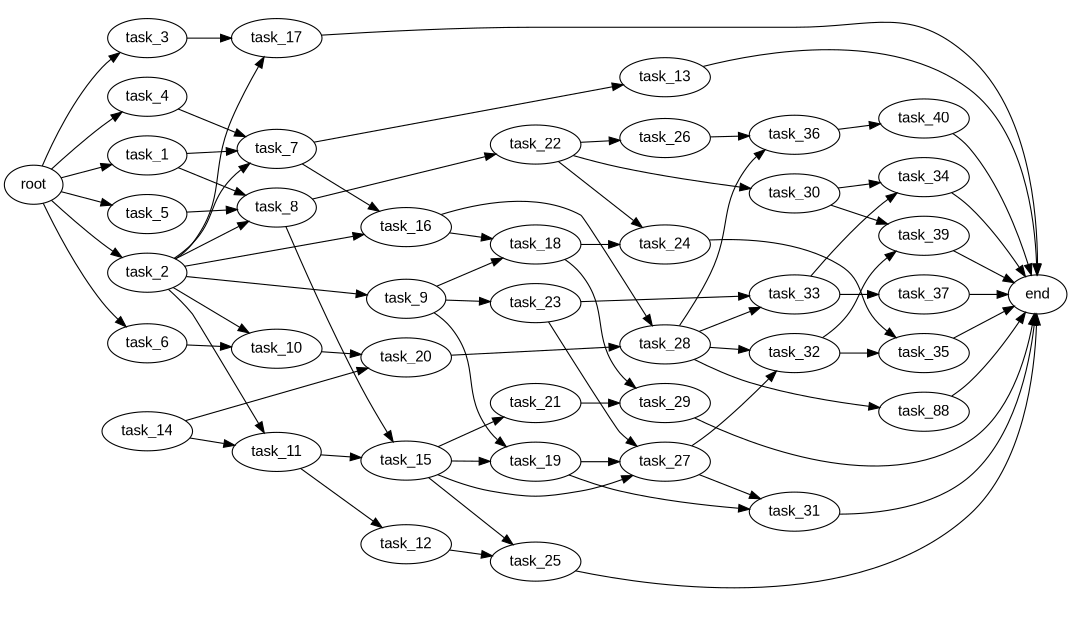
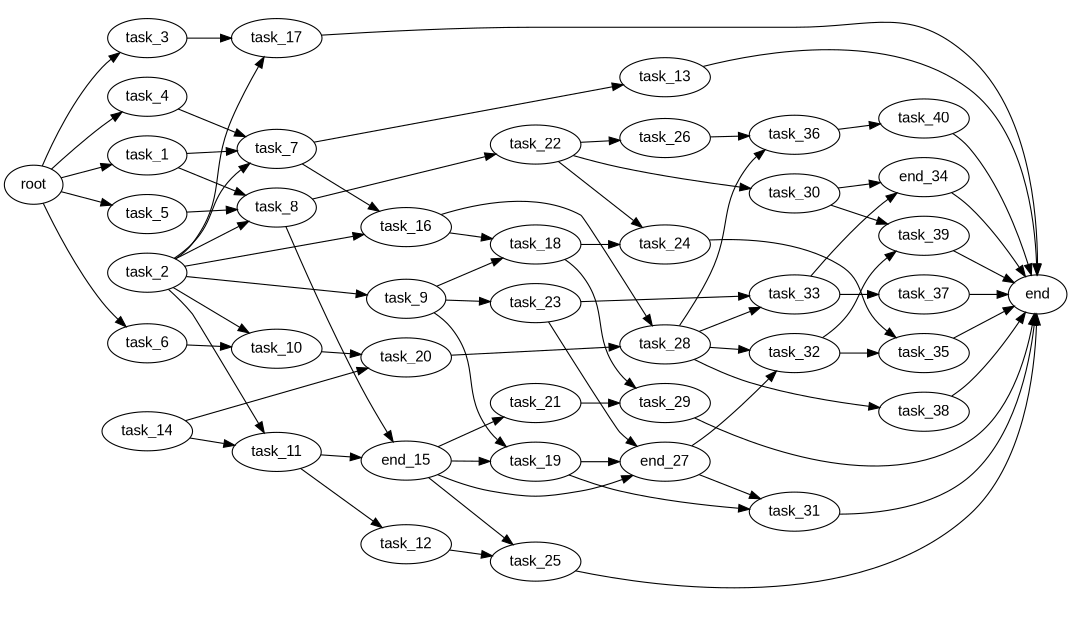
  digraph {
    fontname="Liberation Sans"
    rankdir=LR
    node [fontname="Liberation Sans"]
    edge [fontname="Liberation Sans"]
    root
    task_1
    task_2
    task_3
    task_4
    task_5
    task_6
    task_7
    task_8
    task_9
    task_10
    task_11
    task_16
    task_17
    task_13
-   task_15
+   task_15 [label=end_15]
    task_22
    task_18
    task_19
    task_23
    task_20
    task_12
    task_28
    end
    task_25
    task_21
-   task_27
+   task_27 [label=end_27]
    task_24
    task_26
    task_30
    task_29
    task_31
    task_33
    task_14
    task_32
    task_36
-   task_38 [label=task_88]
+   task_38
    task_35
-   task_34
+   task_34 [label=end_34]
    task_39
    task_37
    task_40
    root -> task_1
-   root -> task_2
    root -> task_3
    root -> task_4
    root -> task_5
    root -> task_6
    task_1 -> task_7
    task_1 -> task_8
    task_2 -> task_7
    task_2 -> task_8
    task_2 -> task_9
    task_2 -> task_10
    task_2 -> task_11
    task_2 -> task_16
    task_2 -> task_17
    task_3 -> task_17
    task_4 -> task_7
    task_5 -> task_8
    task_6 -> task_10
    task_7 -> task_16
    task_7 -> task_13
    task_8 -> task_15
    task_8 -> task_22
    task_9 -> task_18
    task_9 -> task_19
    task_9 -> task_23
    task_10 -> task_20
    task_11 -> task_15
    task_11 -> task_12
    task_16 -> task_18
    task_16 -> task_28
    task_17 -> end
    task_13 -> end
    task_15 -> task_19
    task_15 -> task_25
    task_15 -> task_21
    task_15 -> task_27
    task_22 -> task_24
    task_22 -> task_26
    task_22 -> task_30
    task_18 -> task_24
    task_18 -> task_29
    task_19 -> task_27
    task_19 -> task_31
    task_23 -> task_27
    task_23 -> task_33
    task_20 -> task_28
    task_12 -> task_25
    task_28 -> task_33
    task_28 -> task_32
    task_28 -> task_36
    task_28 -> task_38
    task_25 -> end
    task_21 -> task_29
    task_27 -> task_31
    task_27 -> task_32
    task_24 -> task_35
    task_26 -> task_36
    task_30 -> task_34
    task_30 -> task_39
    task_29 -> end
    task_31 -> end
    task_33 -> task_34
    task_33 -> task_37
    task_14 -> task_11
    task_14 -> task_20
    task_32 -> task_35
    task_32 -> task_39
    task_36 -> task_40
    task_38 -> end
    task_35 -> end
    task_34 -> end
    task_39 -> end
    task_37 -> end
    task_40 -> end
  }
